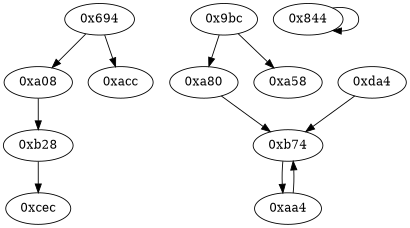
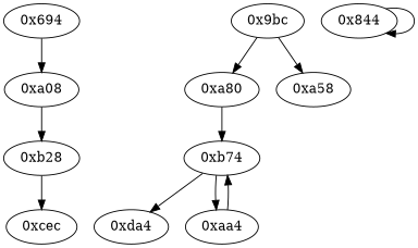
  digraph {
    "edge"="{}"
    file="/Users/mark/Documents/deobfus-2019-ccs/ALL-CFG/basic-algorithms/binaryadd/1684_recovered.dot"
    "graph"="{u'file': u'/Users/mark/Documents/deobfus-2019-ccs/ALL-CFG/basic-algorithms/binaryadd/1684_recovered.dot'}"
    "node"="{u'opcode': u''}"
    "0xb28" [opcode="[u'ldr', u'str', u'ldr', u'str', u'ldr', u'str', u'ldr', u'str', u'ldr', u'ldr', u'eor', u'and', u'ldr', u'orr', u'ldr', u'mov', u'b']"]
    "0xcec" [opcode="[u'ldr', u'ldr', u'ldr', u'mov', u'mov', u'add', u'smull', u'asr', u'add', u'add', u'sub', u'smull', u'asr', u'add', u'add', u'sub', u'rsb', u'sub', u'ldr', u'add', u'add', u'bic', u'sub', u'ldr', u'ldr', u'str', u'asr', u'mov', u'mov', u'mvn', u'str', u'ldr', u'smull', u'asr', u'add', u'str', u'ldr', u'smull', u'asr', u'add', u'str', u'rsb', u'rsb']"]
    "0x9bc" [opcode="[u'ldr', u'ldr', u'cmp', u'ldr', u'mov', u'ldr', u'str', u'b']"]
    "0xa80" [opcode="[u'ldr', u'bl', u'ldr', u'sub', u'b']"]
    "0xa58" [opcode="[u'ldr', u'ldr', u'ldr', u'add', u'rsb', u'str', u'rsb', u'str', u'ldr', u'b']"]
    "0xb74" [opcode="[u'ldr', u'mov', u'str', u'ldr', u'ldr', u'rsb', u'mvn', u'mul', u'mov', u'eor', u'and', u'ldr', u'mov', u'ldr', u'cmp', u'mov', u'teq', u'ldr', u'mov']"]
    "0xa08" [opcode="[u'ldr', u'mov', u'ldr', u'ldr', u'add', u'sub', u'sub', u'mul', u'mov', u'eor', u'and', u'ldr', u'mov', u'ldr', u'cmp', u'mov', u'teq', u'ldr', u'ldr', u'b']"]
    "0x844" [opcode="[u'ldr', u'ldr', u'ldr', u'ldr', u'add', u'sub', u'sub', u'mul', u'eor', u'and', u'ldr', u'ldr', u'mov', u'mov', u'cmp', u'mov', u'b']"]
-   "0xacc" [opcode="[u'ldr', u'ldr', u'ldr', u'rsb', u'mvn', u'mul', u'eor', u'and', u'ldr', u'mov', u'mov', u'ldr', u'cmp', u'mov', u'cmp', u'mov', u'mov', u'cmp', u'mov', u'mov', u'teq', u'mov', u'b']"]
    "0xda4" [opcode="[u'ldr', u'ldr', u'rsb', u'mvn', u'mul', u'mvn', u'ldr', u'orr', u'mov', u'cmn', u'mov', u'ldr', u'cmp', u'mov', u'mov', u'mov', u'cmn', u'mov', u'mov', u'teq', u'mov', u'b']"]
    "0xaa4" [opcode="[u'ldr', u'ldr', u'add', u'ldr', u'ldr', u'bl', u'sub']"]
    "0x694" [opcode="[u'push', u'add', u'sub', u'str', u'ldr', u'cmp', u'mvn', u'ldr', u'ldr', u'str', u'ldr', u'ldr', u'ldr', u'mov', u'ldr', u'str', u'ldr', u'str', u'ldr', u'str', u'ldr', u'str', u'ldr', u'str', u'ldr', u'ldr', u'str', u'ldr', u'str', u'ldr', u'ldr', u'ldr', u'str', u'ldr', u'ldr', u'add', u'str', u'ldr', u'add', u'str', u'str', u'str', u'str', u'str', u'str', u'str', u'str', u'b']"]
    "0xb28" -> "0xcec"
    "0x9bc" -> "0xa80"
    "0x9bc" -> "0xa58"
    "0xa80" -> "0xb74"
-   "0xda4" -> "0xb74"
+   "0xb74" -> "0xda4"
    "0xb74" -> "0xaa4"
    "0xa08" -> "0xb28"
    "0x844" -> "0x844"
    "0xaa4" -> "0xb74"
    "0x694" -> "0xa08"
-   "0x694" -> "0xacc"
  }
